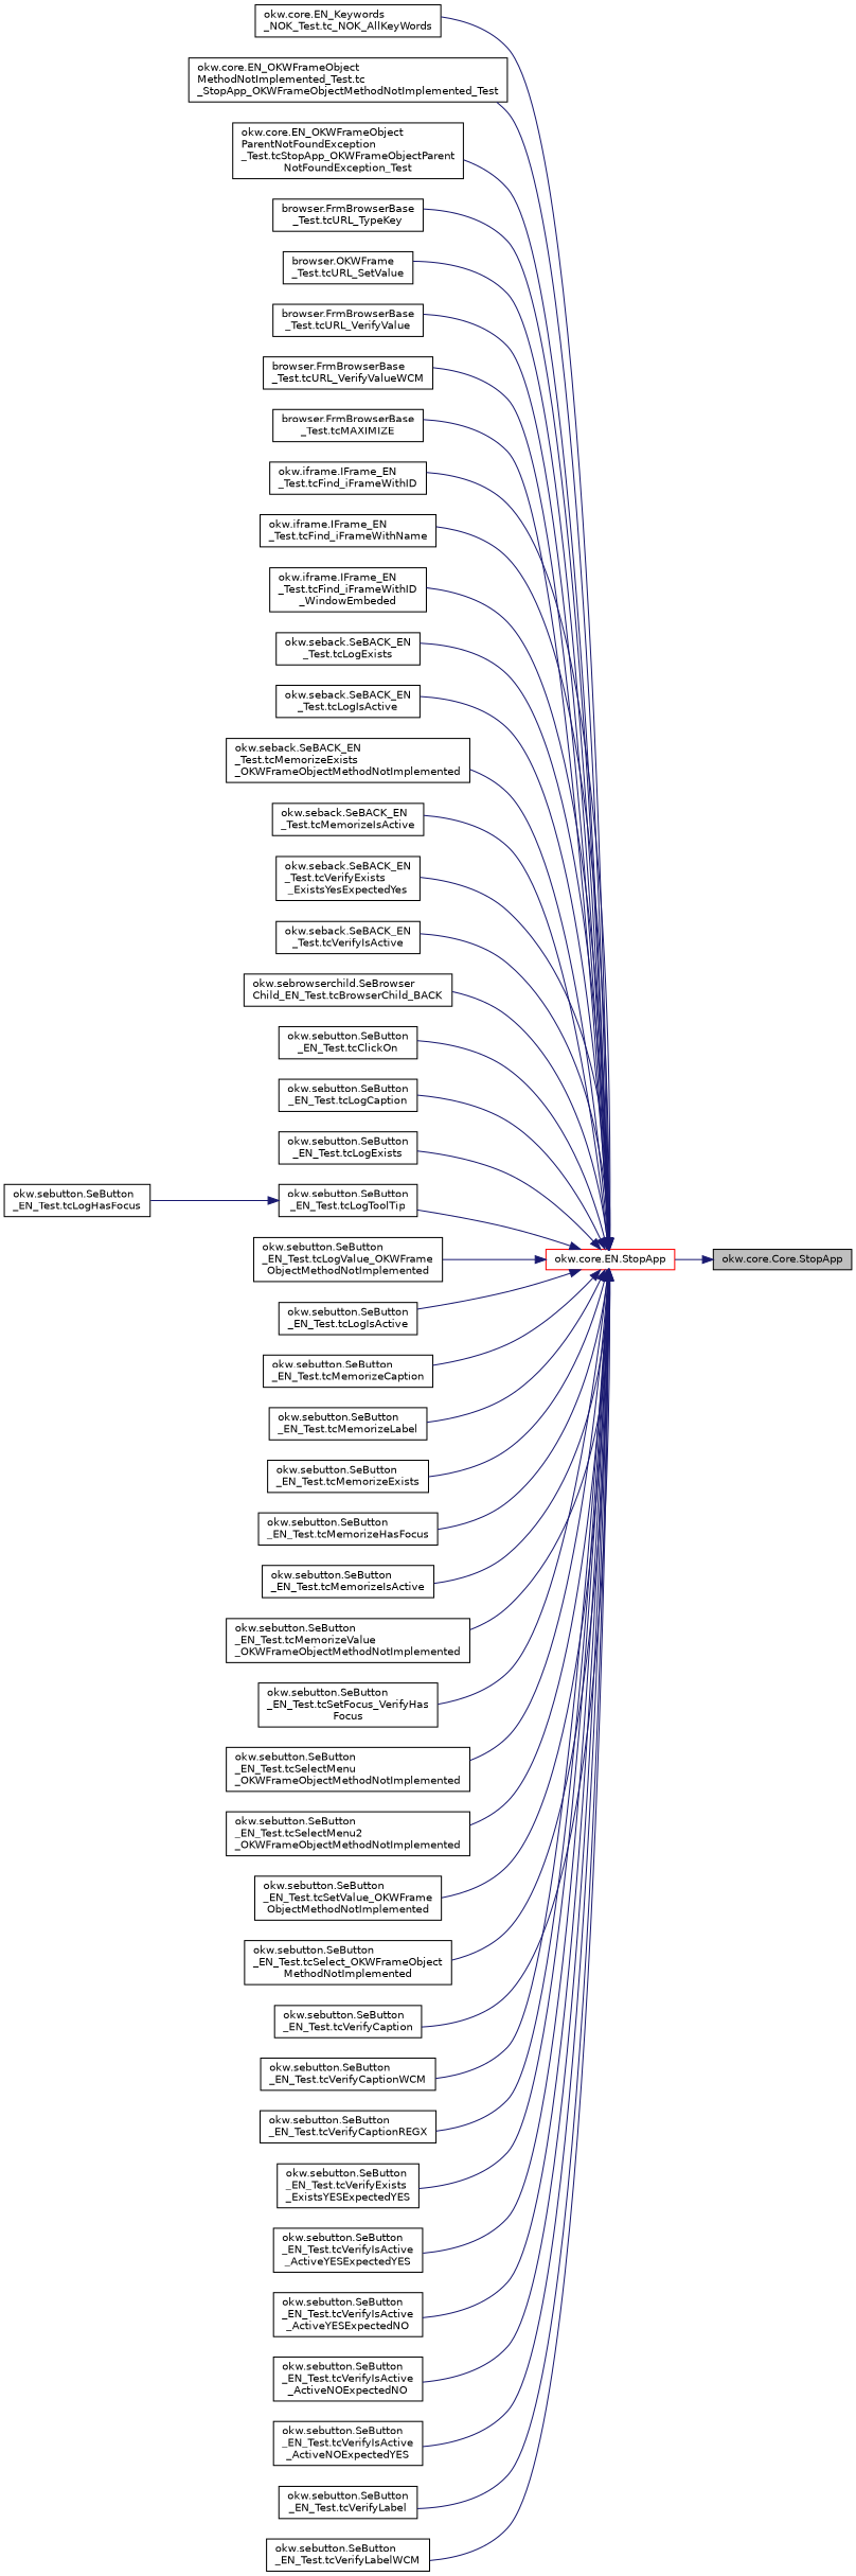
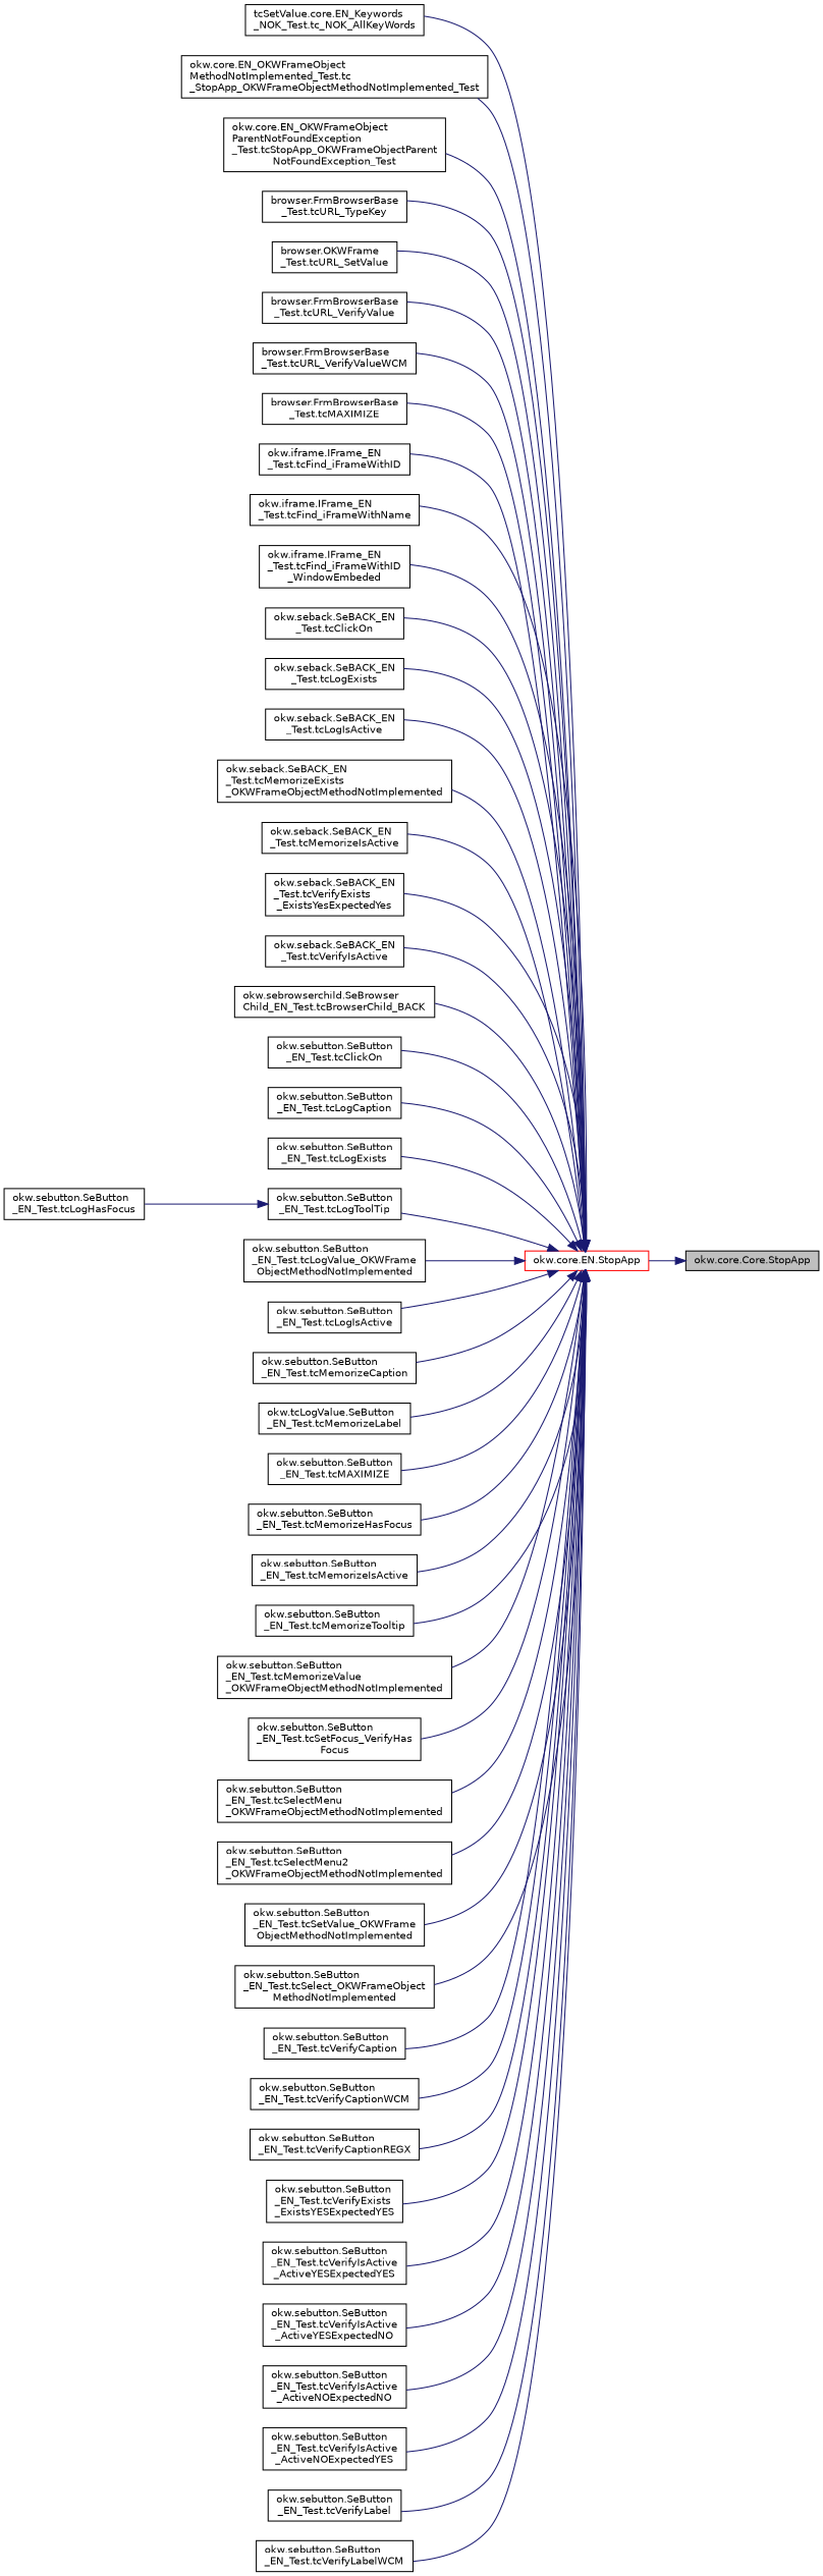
  digraph {
    rankdir=RL
    node [color=black fillcolor=white fontname=Helvetica fontsize=10 shape=record style=filled]
    edge [color=midnightblue dir=back fontname=Helvetica fontsize=10 labelfontname=Helvetica labelfontsize=10 style=solid]
    n1 [fillcolor=grey75 fontcolor=black height=0.2 label="okw.core.Core.StopApp" width=0.4]
    n2 [color=red height=0.2 label="okw.core.EN.StopApp" width=0.4]
-   n3 [height=0.2 label="okw.core.EN_Keywords\l_NOK_Test.tc_NOK_AllKeyWords" width=0.4]
+   n3 [height=0.2 label="tcSetValue.core.EN_Keywords\l_NOK_Test.tc_NOK_AllKeyWords" width=0.4]
    n4 [height=0.2 label="okw.core.EN_OKWFrameObject\lMethodNotImplemented_Test.tc\l_StopApp_OKWFrameObjectMethodNotImplemented_Test" width=0.4]
    n5 [height=0.2 label="okw.core.EN_OKWFrameObject\lParentNotFoundException\l_Test.tcStopApp_OKWFrameObjectParent\lNotFoundException_Test" width=0.4]
    n6 [height=0.2 label="browser.FrmBrowserBase\l_Test.tcURL_TypeKey" width=0.4]
    n7 [height=0.2 label="browser.OKWFrame\l_Test.tcURL_SetValue" width=0.4]
    n8 [height=0.2 label="browser.FrmBrowserBase\l_Test.tcURL_VerifyValue" width=0.4]
    n9 [height=0.2 label="browser.FrmBrowserBase\l_Test.tcURL_VerifyValueWCM" width=0.4]
    n10 [height=0.2 label="browser.FrmBrowserBase\l_Test.tcMAXIMIZE" width=0.4]
    n11 [height=0.2 label="okw.iframe.IFrame_EN\l_Test.tcFind_iFrameWithID" width=0.4]
    n12 [height=0.2 label="okw.iframe.IFrame_EN\l_Test.tcFind_iFrameWithName" width=0.4]
    n13 [height=0.2 label="okw.iframe.IFrame_EN\l_Test.tcFind_iFrameWithID\l_WindowEmbeded" width=0.4]
+   n14 [height=0.2 label="okw.seback.SeBACK_EN\l_Test.tcClickOn" width=0.4]
    n15 [height=0.2 label="okw.seback.SeBACK_EN\l_Test.tcLogExists" width=0.4]
    n16 [height=0.2 label="okw.seback.SeBACK_EN\l_Test.tcLogIsActive" width=0.4]
    n17 [height=0.2 label="okw.seback.SeBACK_EN\l_Test.tcMemorizeExists\l_OKWFrameObjectMethodNotImplemented" width=0.4]
    n18 [height=0.2 label="okw.seback.SeBACK_EN\l_Test.tcMemorizeIsActive" width=0.4]
    n19 [height=0.2 label="okw.seback.SeBACK_EN\l_Test.tcVerifyExists\l_ExistsYesExpectedYes" width=0.4]
    n20 [height=0.2 label="okw.seback.SeBACK_EN\l_Test.tcVerifyIsActive" width=0.4]
    n21 [height=0.2 label="okw.sebrowserchild.SeBrowser\lChild_EN_Test.tcBrowserChild_BACK" width=0.4]
    n22 [height=0.2 label="okw.sebutton.SeButton\l_EN_Test.tcClickOn" width=0.4]
    n23 [height=0.2 label="okw.sebutton.SeButton\l_EN_Test.tcLogCaption" width=0.4]
    n24 [height=0.2 label="okw.sebutton.SeButton\l_EN_Test.tcLogExists" width=0.4]
    n25 [height=0.2 label="okw.sebutton.SeButton\l_EN_Test.tcLogToolTip" width=0.4]
    n26 [height=0.2 label="okw.sebutton.SeButton\l_EN_Test.tcLogValue_OKWFrame\lObjectMethodNotImplemented" width=0.4]
    n27 [height=0.2 label="okw.sebutton.SeButton\l_EN_Test.tcLogIsActive" width=0.4]
    n28 [height=0.2 label="okw.sebutton.SeButton\l_EN_Test.tcMemorizeCaption" width=0.4]
-   n29 [height=0.2 label="okw.sebutton.SeButton\l_EN_Test.tcMemorizeLabel" width=0.4]
-   n30 [height=0.2 label="okw.sebutton.SeButton\l_EN_Test.tcMemorizeExists" width=0.4]
+   n29 [height=0.2 label="okw.tcLogValue.SeButton\l_EN_Test.tcMemorizeLabel" width=0.4]
+   n30 [height=0.2 label="okw.sebutton.SeButton\l_EN_Test.tcMAXIMIZE" width=0.4]
    n31 [height=0.2 label="okw.sebutton.SeButton\l_EN_Test.tcMemorizeHasFocus" width=0.4]
    n32 [height=0.2 label="okw.sebutton.SeButton\l_EN_Test.tcMemorizeIsActive" width=0.4]
+   n33 [height=0.2 label="okw.sebutton.SeButton\l_EN_Test.tcMemorizeTooltip" width=0.4]
    n34 [height=0.2 label="okw.sebutton.SeButton\l_EN_Test.tcMemorizeValue\l_OKWFrameObjectMethodNotImplemented" width=0.4]
    n35 [height=0.2 label="okw.sebutton.SeButton\l_EN_Test.tcSetFocus_VerifyHas\lFocus" width=0.4]
    n36 [height=0.2 label="okw.sebutton.SeButton\l_EN_Test.tcSelectMenu\l_OKWFrameObjectMethodNotImplemented" width=0.4]
    n37 [height=0.2 label="okw.sebutton.SeButton\l_EN_Test.tcSelectMenu2\l_OKWFrameObjectMethodNotImplemented" width=0.4]
    n38 [height=0.2 label="okw.sebutton.SeButton\l_EN_Test.tcSetValue_OKWFrame\lObjectMethodNotImplemented" width=0.4]
    n39 [height=0.2 label="okw.sebutton.SeButton\l_EN_Test.tcSelect_OKWFrameObject\lMethodNotImplemented" width=0.4]
    n40 [height=0.2 label="okw.sebutton.SeButton\l_EN_Test.tcVerifyCaption" width=0.4]
    n41 [height=0.2 label="okw.sebutton.SeButton\l_EN_Test.tcVerifyCaptionWCM" width=0.4]
    n42 [height=0.2 label="okw.sebutton.SeButton\l_EN_Test.tcVerifyCaptionREGX" width=0.4]
    n43 [height=0.2 label="okw.sebutton.SeButton\l_EN_Test.tcVerifyExists\l_ExistsYESExpectedYES" width=0.4]
    n44 [height=0.2 label="okw.sebutton.SeButton\l_EN_Test.tcVerifyIsActive\l_ActiveYESExpectedYES" width=0.4]
    n45 [height=0.2 label="okw.sebutton.SeButton\l_EN_Test.tcVerifyIsActive\l_ActiveYESExpectedNO" width=0.4]
    n46 [height=0.2 label="okw.sebutton.SeButton\l_EN_Test.tcVerifyIsActive\l_ActiveNOExpectedNO" width=0.4]
    n47 [height=0.2 label="okw.sebutton.SeButton\l_EN_Test.tcVerifyIsActive\l_ActiveNOExpectedYES" width=0.4]
    n48 [height=0.2 label="okw.sebutton.SeButton\l_EN_Test.tcVerifyLabel" width=0.4]
    n49 [height=0.2 label="okw.sebutton.SeButton\l_EN_Test.tcVerifyLabelWCM" width=0.4]
    n50 [height=0.2 label="okw.sebutton.SeButton\l_EN_Test.tcLogHasFocus" width=0.4]
    n1 -> n2
    n2 -> n3
    n2 -> n4
    n2 -> n5
    n2 -> n6
    n2 -> n7
    n2 -> n8
    n2 -> n9
    n2 -> n10
    n2 -> n11
    n2 -> n12
    n2 -> n13
+   n2 -> n14
    n2 -> n15
    n2 -> n16
    n2 -> n17
    n2 -> n18
    n2 -> n19
    n2 -> n20
    n2 -> n21
    n2 -> n22
    n2 -> n23
    n2 -> n24
    n2 -> n25
    n2 -> n26
    n2 -> n27
    n2 -> n28
    n2 -> n29
    n2 -> n30
    n2 -> n31
    n2 -> n32
+   n2 -> n33
    n2 -> n34
    n2 -> n35
    n2 -> n36
    n2 -> n37
    n2 -> n38
    n2 -> n39
    n2 -> n40
    n2 -> n41
    n2 -> n42
    n2 -> n43
    n2 -> n44
    n2 -> n45
    n2 -> n46
    n2 -> n47
    n2 -> n48
    n2 -> n49
    n25 -> n50
  }
